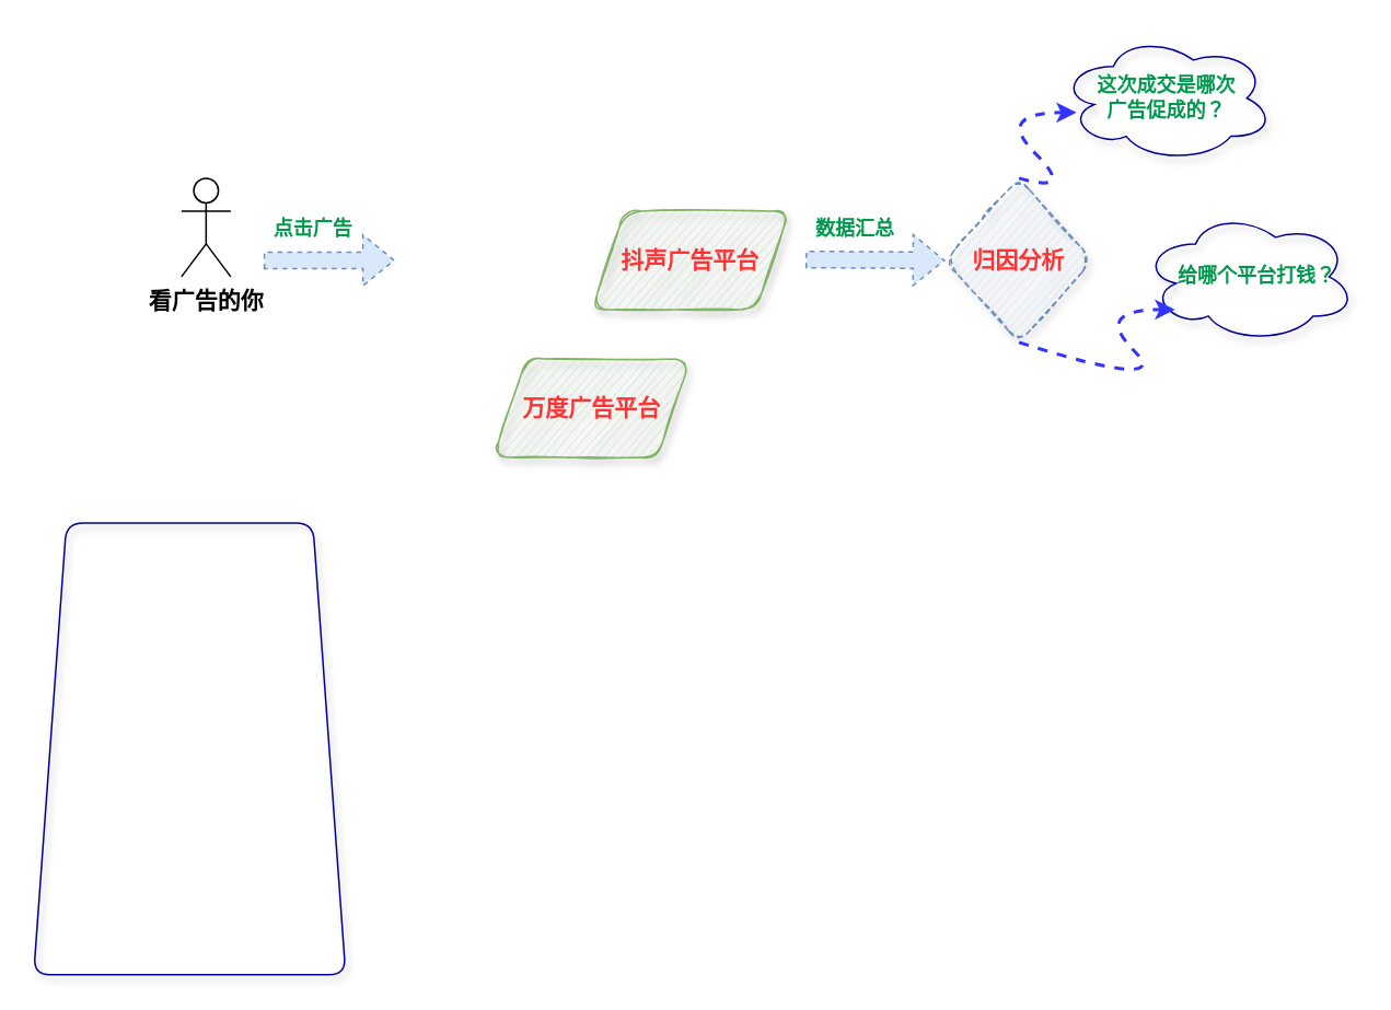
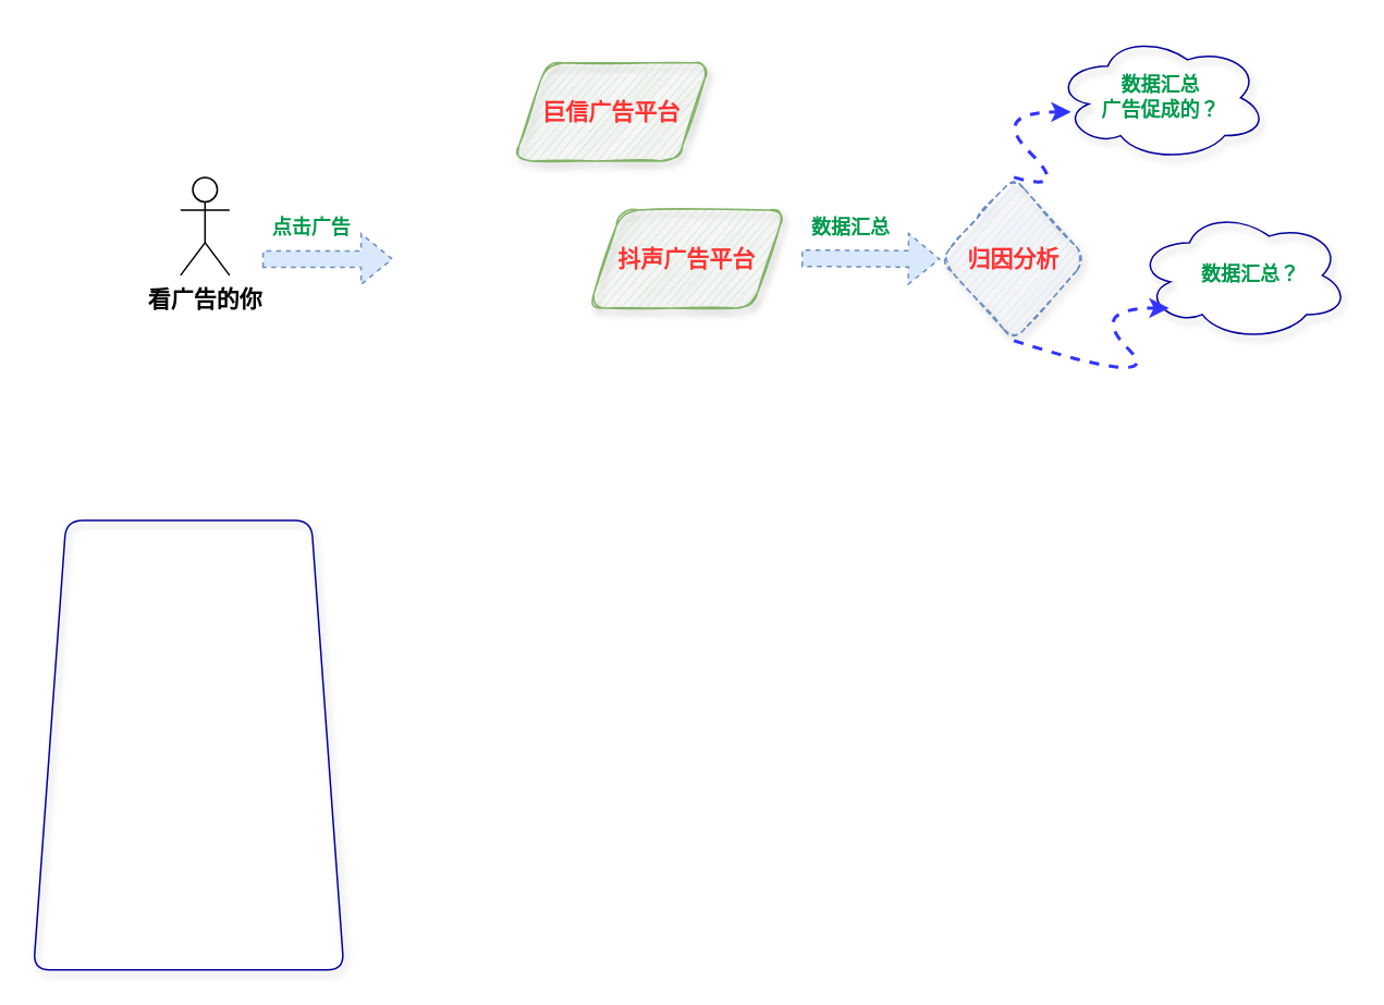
  <mxCell id="0" />
  <mxCell id="1" parent="0" />
  <mxCell id="2" value="&lt;b&gt;&lt;font style=&quot;font-size: 14px;&quot;&gt;看广告的你&lt;/font&gt;&lt;/b&gt;" style="shape=umlActor;verticalLabelPosition=bottom;verticalAlign=top;html=1;outlineConnect=0;" vertex="1" parent="1"><mxGeometry x="110" y="108" width="30" height="60" as="geometry" /></mxCell>
  <mxCell id="3" value="" style="shape=flexArrow;endArrow=classic;html=1;rounded=0;fillColor=#dae8fc;strokeColor=#6c8ebf;dashed=1;" edge="1" parent="1"><mxGeometry width="50" height="50" relative="1" as="geometry"><mxPoint x="160" y="158" as="sourcePoint" /><mxPoint x="240" y="158" as="targetPoint" /></mxGeometry></mxCell>
  <mxCell id="4" value="&lt;font color=&quot;#ff3333&quot; style=&quot;font-size: 14px;&quot;&gt;&lt;b style=&quot;&quot;&gt;抖声广告平台&lt;/b&gt;&lt;/font&gt;" style="shape=parallelogram;perimeter=parallelogramPerimeter;whiteSpace=wrap;html=1;fixedSize=1;fillColor=#d5e8d4;strokeColor=#82b366;sketch=1;shadow=1;rounded=1;" vertex="1" parent="1"><mxGeometry x="360" y="128" width="120" height="60" as="geometry" /></mxCell>
  <mxCell id="5" value="&lt;font color=&quot;#ff3333&quot; style=&quot;font-size: 14px;&quot;&gt;&lt;b&gt;归因分析&lt;/b&gt;&lt;/font&gt;" style="rhombus;whiteSpace=wrap;html=1;rounded=1;shadow=1;sketch=1;fillColor=#dae8fc;strokeColor=#6c8ebf;dashed=1;" vertex="1" parent="1"><mxGeometry x="575" y="108" width="90" height="100" as="geometry" /></mxCell>
  <mxCell id="6" value="" style="shape=flexArrow;endArrow=classic;html=1;rounded=0;fillColor=#dae8fc;strokeColor=#6c8ebf;dashed=1;entryX=0;entryY=0.5;entryDx=0;entryDy=0;" edge="1" parent="1" target="5"><mxGeometry width="50" height="50" relative="1" as="geometry"><mxPoint x="490" y="157.5" as="sourcePoint" /><mxPoint x="550" y="157.5" as="targetPoint" /></mxGeometry></mxCell>
- <mxCell id="7" value="&lt;font color=&quot;#ff3333&quot; style=&quot;font-size: 14px;&quot;&gt;&lt;b style=&quot;&quot;&gt;万度广告平台&lt;/b&gt;&lt;/font&gt;" style="shape=parallelogram;perimeter=parallelogramPerimeter;whiteSpace=wrap;html=1;fixedSize=1;fillColor=#d5e8d4;strokeColor=#82b366;sketch=1;shadow=1;rounded=1;" vertex="1" parent="1"><mxGeometry x="300" y="218" width="120" height="60" as="geometry" /></mxCell>
+ <mxCell id="8" value="&lt;font color=&quot;#ff3333&quot; style=&quot;font-size: 14px;&quot;&gt;&lt;b style=&quot;&quot;&gt;巨信广告平台&lt;/b&gt;&lt;/font&gt;" style="shape=parallelogram;perimeter=parallelogramPerimeter;whiteSpace=wrap;html=1;fixedSize=1;fillColor=#d5e8d4;strokeColor=#82b366;sketch=1;shadow=1;rounded=1;" vertex="1" parent="1"><mxGeometry x="314" y="38" width="120" height="60" as="geometry" /></mxCell>
  <mxCell id="9" value="&lt;b&gt;&lt;font color=&quot;#00994d&quot; style=&quot;font-size: 12px;&quot;&gt;点击广告&lt;/font&gt;&lt;/b&gt;" style="text;html=1;align=center;verticalAlign=middle;resizable=0;points=[];autosize=1;strokeColor=none;fillColor=none;fontSize=14;fontColor=#FF3333;" vertex="1" parent="1"><mxGeometry x="160" y="128" width="60" height="20" as="geometry" /></mxCell>
  <mxCell id="10" value="&lt;b&gt;&lt;font color=&quot;#00994d&quot; style=&quot;font-size: 12px;&quot;&gt;数据汇总&lt;/font&gt;&lt;/b&gt;" style="text;html=1;align=center;verticalAlign=middle;resizable=0;points=[];autosize=1;strokeColor=none;fillColor=none;fontSize=14;fontColor=#FF3333;" vertex="1" parent="1"><mxGeometry x="490" y="128" width="60" height="20" as="geometry" /></mxCell>
- <mxCell id="11" value="&lt;span style=&quot;&quot;&gt;&lt;b&gt;这次成交是哪次&lt;br&gt;广告促成的？&lt;/b&gt;&lt;/span&gt;" style="ellipse;shape=cloud;whiteSpace=wrap;html=1;rounded=1;shadow=1;sketch=0;fontSize=12;fontColor=#00994D;strokeColor=#000099;fillColor=none;" vertex="1" parent="1"><mxGeometry x="645" y="20.5" width="130" height="77.5" as="geometry" /></mxCell>
- <mxCell id="12" value="&lt;span style=&quot;&quot;&gt;&lt;b&gt;&amp;nbsp; &amp;nbsp;给哪个平台打钱？&lt;/b&gt;&lt;/span&gt;" style="ellipse;shape=cloud;whiteSpace=wrap;html=1;rounded=1;shadow=1;sketch=0;fontSize=12;fontColor=#00994D;strokeColor=#000099;fillColor=none;" vertex="1" parent="1"><mxGeometry x="695" y="128" width="130" height="80" as="geometry" /></mxCell>
+ <mxCell id="11" value="&lt;span style=&quot;&quot;&gt;&lt;b&gt;数据汇总&lt;br&gt;广告促成的？&lt;/b&gt;&lt;/span&gt;" style="ellipse;shape=cloud;whiteSpace=wrap;html=1;rounded=1;shadow=1;sketch=0;fontSize=12;fontColor=#00994D;strokeColor=#000099;fillColor=none;" vertex="1" parent="1"><mxGeometry x="645" y="20.5" width="130" height="77.5" as="geometry" /></mxCell>
+ <mxCell id="12" value="&lt;span style=&quot;&quot;&gt;&lt;b&gt;&amp;nbsp; &amp;nbsp;数据汇总？&lt;/b&gt;&lt;/span&gt;" style="ellipse;shape=cloud;whiteSpace=wrap;html=1;rounded=1;shadow=1;sketch=0;fontSize=12;fontColor=#00994D;strokeColor=#000099;fillColor=none;" vertex="1" parent="1"><mxGeometry x="695" y="128" width="130" height="80" as="geometry" /></mxCell>
  <mxCell id="13" value="" style="shape=trapezoid;perimeter=trapezoidPerimeter;whiteSpace=wrap;html=1;fixedSize=1;rounded=1;shadow=1;sketch=0;fontSize=14;fontColor=#FF3333;fillColor=none;strokeColor=#000099;" vertex="1" parent="1"><mxGeometry y="318" width="190" height="275" as="geometry" x="20" /></mxCell>
  <mxCell id="14" value="" style="curved=1;endArrow=classic;html=1;rounded=0;dashed=1;fontSize=12;fontColor=#00994D;exitX=0.5;exitY=0;exitDx=0;exitDy=0;strokeWidth=2;strokeColor=#3333FF;" edge="1" parent="1" source="5"><mxGeometry width="50" height="50" relative="1" as="geometry"><mxPoint x="605" y="118" as="sourcePoint" /><mxPoint x="655" y="68" as="targetPoint" /><Array as="points"><mxPoint x="655" y="118" /><mxPoint x="605" y="68" /></Array></mxGeometry></mxCell>
  <mxCell id="15" value="" style="curved=1;endArrow=classic;html=1;rounded=0;dashed=1;fontSize=12;fontColor=#00994D;exitX=0.5;exitY=1;exitDx=0;exitDy=0;strokeColor=#3333FF;strokeWidth=2;" edge="1" parent="1" source="5"><mxGeometry width="50" height="50" relative="1" as="geometry"><mxPoint x="665" y="238" as="sourcePoint" /><mxPoint x="715" y="188" as="targetPoint" /><Array as="points"><mxPoint x="715" y="238" /><mxPoint x="665" y="188" /></Array></mxGeometry></mxCell>
